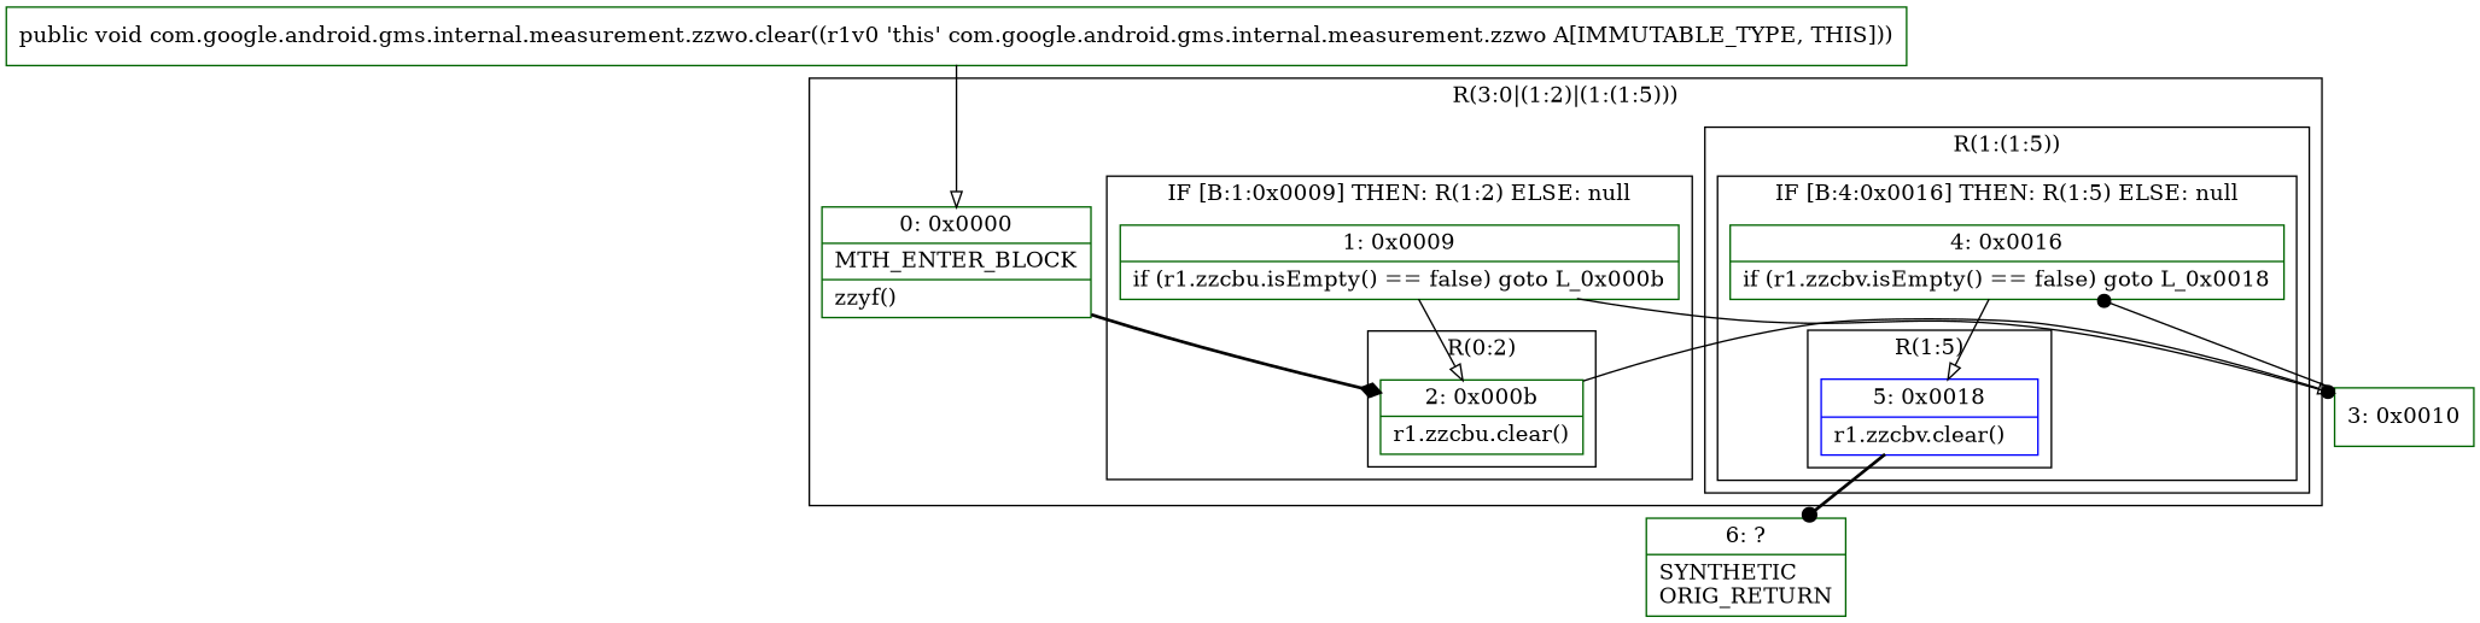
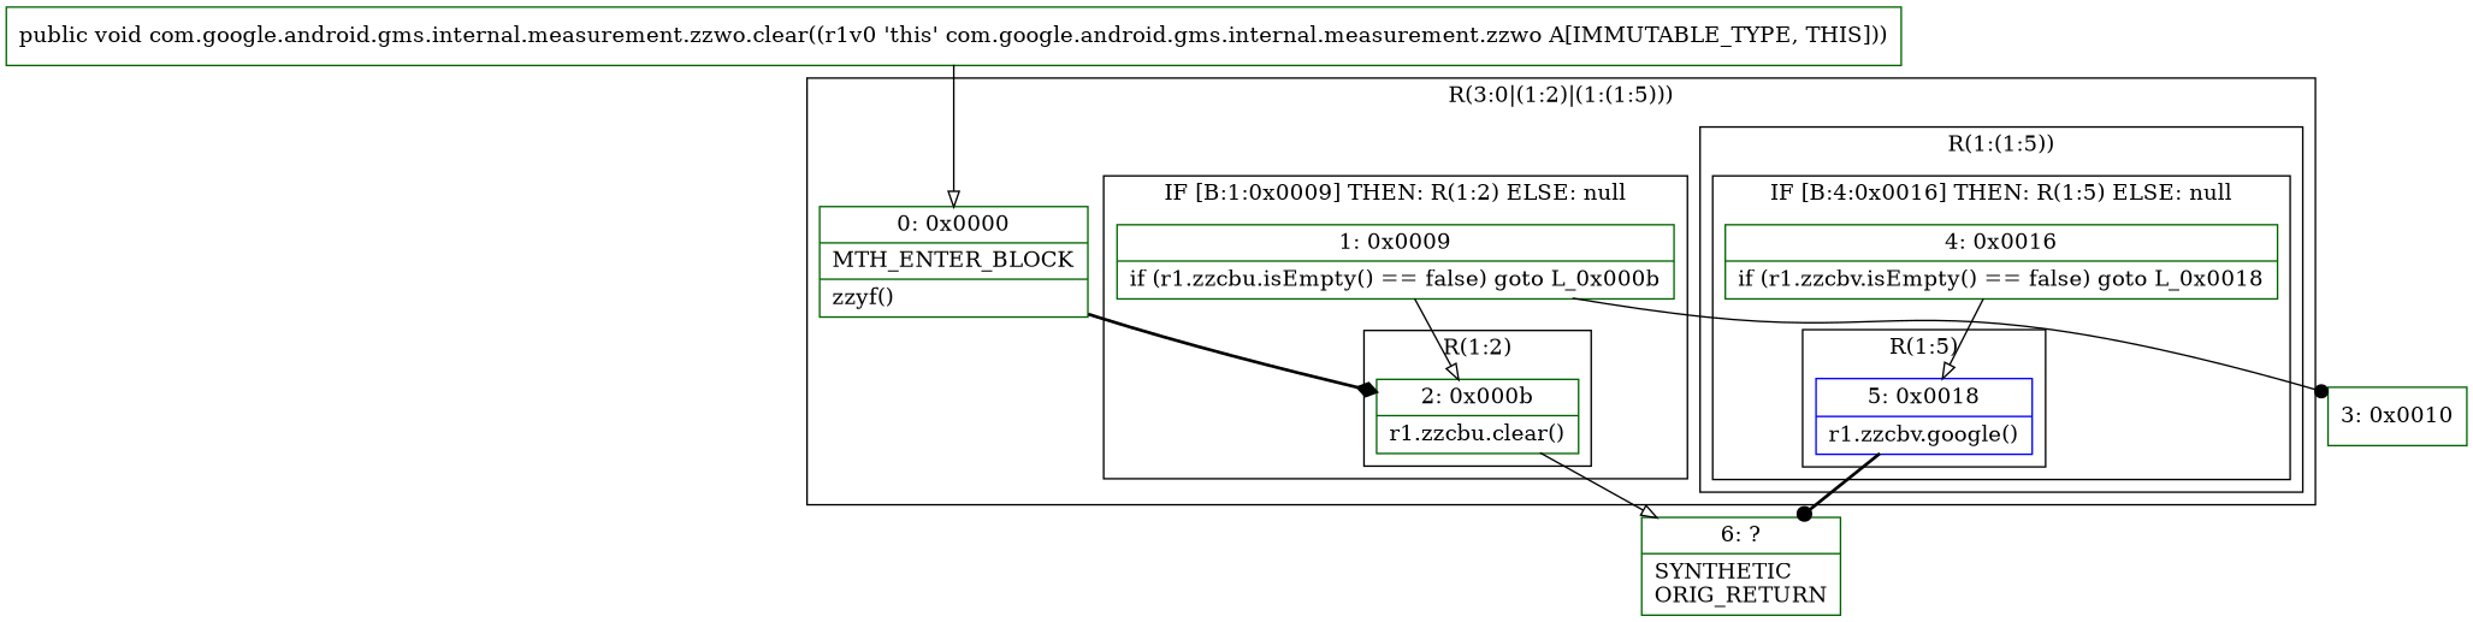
  digraph {
    node [color=darkgreen shape=record]
    edge [arrowhead=onormal style=solid]
    n1 [label="{2\:\ 0x000b|r1.zzcbu.clear()\l}"]
    n2 [label="{1\:\ 0x0009|if (r1.zzcbu.isEmpty() == false) goto L_0x000b\l}"]
-   n3 [color=blue label="{5\:\ 0x0018|r1.zzcbv.clear()\l}"]
+   n3 [color=blue label="{5\:\ 0x0018|r1.zzcbv.google()\l}"]
    n4 [label="{4\:\ 0x0016|if (r1.zzcbv.isEmpty() == false) goto L_0x0018\l}"]
    n5 [label="{0\:\ 0x0000|MTH_ENTER_BLOCK\l|zzyf()\l}"]
    n6 [label="{3\:\ 0x0010}"]
    n7 [label="{6\:\ ?|SYNTHETIC\lORIG_RETURN\l}"]
    n8 [label="{public void com.google.android.gms.internal.measurement.zzwo.clear((r1v0 'this' com.google.android.gms.internal.measurement.zzwo A[IMMUTABLE_TYPE, THIS])) }"]
    subgraph cluster_1 {
      label="R(3:0|(1:2)|(1:(1:5)))"
      n5
      subgraph cluster_2 {
        label="IF [B:1:0x0009] THEN: R(1:2) ELSE: null"
        n2
        subgraph cluster_3 {
-         label="R(0:2)"
+         label="R(1:2)"
          n1
        }
      }
      subgraph cluster_4 {
        label="R(1:(1:5))"
        subgraph cluster_5 {
          label="IF [B:4:0x0016] THEN: R(1:5) ELSE: null"
          n4
          subgraph cluster_6 {
            label="R(1:5)"
            n3
          }
        }
      }
    }
-   n1 -> n6
+   n1 -> n7
    n2 -> n1
    n2 -> n6 [arrowhead=dot]
    n3 -> n7 [arrowhead=dot style=bold]
    n4 -> n3
    n5 -> n1 [arrowhead=diamond style=bold]
-   n6 -> n4 [arrowhead=dot]
    n8 -> n5
  }
